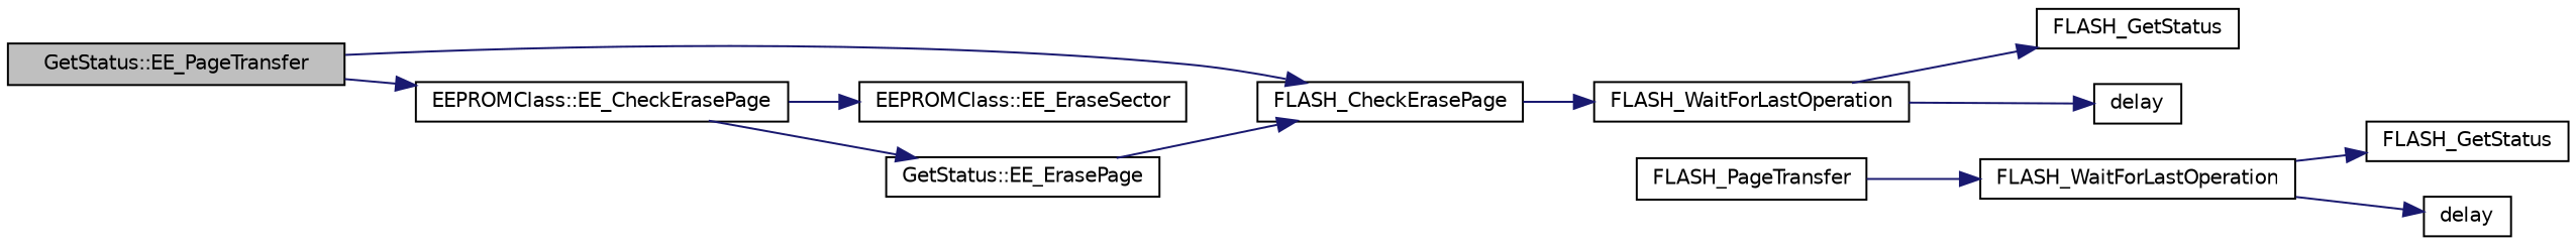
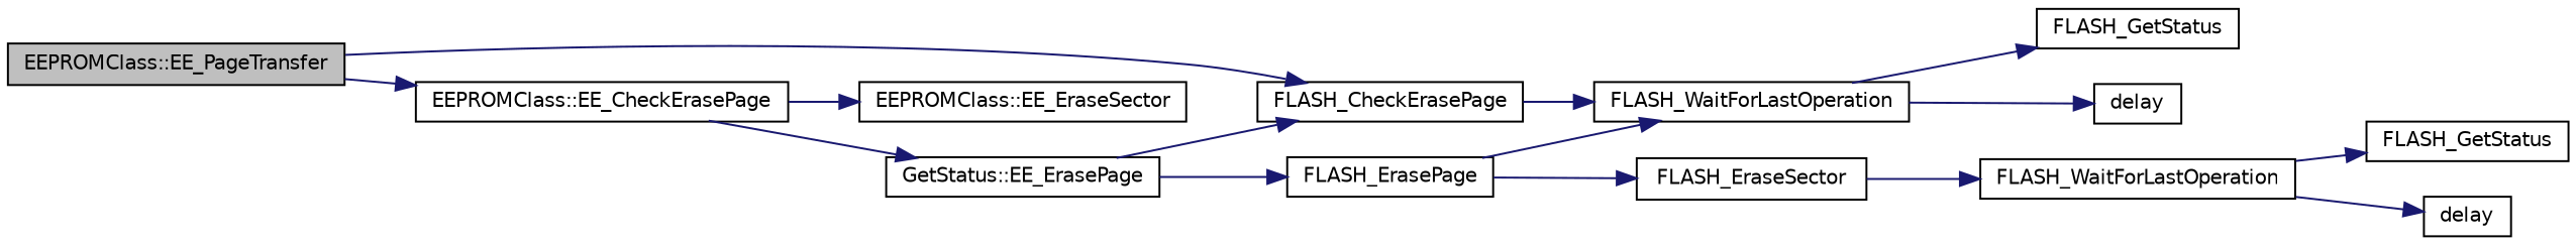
  digraph {
    rankdir=LR
    node [color=black fillcolor=white fontname=Helvetica fontsize=10 shape=record style=filled]
    edge [color=midnightblue fontname=Helvetica fontsize=10 labelfontname=Helvetica labelfontsize=10 style=solid]
-   n1 [fillcolor=grey75 fontcolor=black height=0.2 label="GetStatus::EE_PageTransfer" width=0.4]
+   n1 [fillcolor=grey75 fontcolor=black height=0.2 label="EEPROMClass::EE_PageTransfer" width=0.4]
    n2 [height=0.2 label=FLASH_CheckErasePage width=0.4]
    n3 [height=0.2 label="EEPROMClass::EE_CheckErasePage" width=0.4]
    n4 [height=0.2 label=FLASH_WaitForLastOperation width=0.4]
    n5 [height=0.2 label="EEPROMClass::EE_EraseSector" width=0.4]
    n6 [height=0.2 label="GetStatus::EE_ErasePage" width=0.4]
    n7 [height=0.2 label=FLASH_GetStatus width=0.4]
    n8 [height=0.2 label=delay width=0.4]
-   n10 [height=0.2 label=FLASH_PageTransfer width=0.4]
+   n9 [height=0.2 label=FLASH_ErasePage width=0.4]
+   n10 [height=0.2 label=FLASH_EraseSector width=0.4]
    n11 [height=0.2 label=FLASH_WaitForLastOperation width=0.4]
    n12 [height=0.2 label=FLASH_GetStatus width=0.4]
    n13 [height=0.2 label=delay width=0.4]
    n1 -> n2
    n1 -> n3
    n2 -> n4
    n3 -> n5
    n3 -> n6
    n4 -> n7
    n4 -> n8
    n6 -> n2
+   n6 -> n9
+   n9 -> n4
+   n9 -> n10
    n10 -> n11
    n11 -> n12
    n11 -> n13
  }
